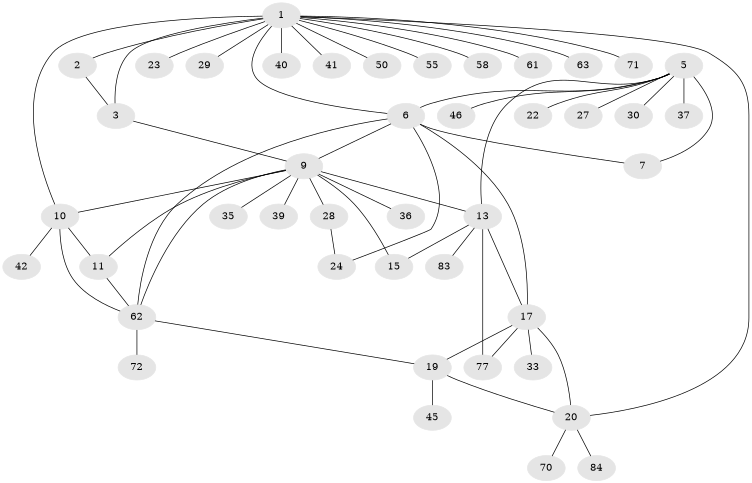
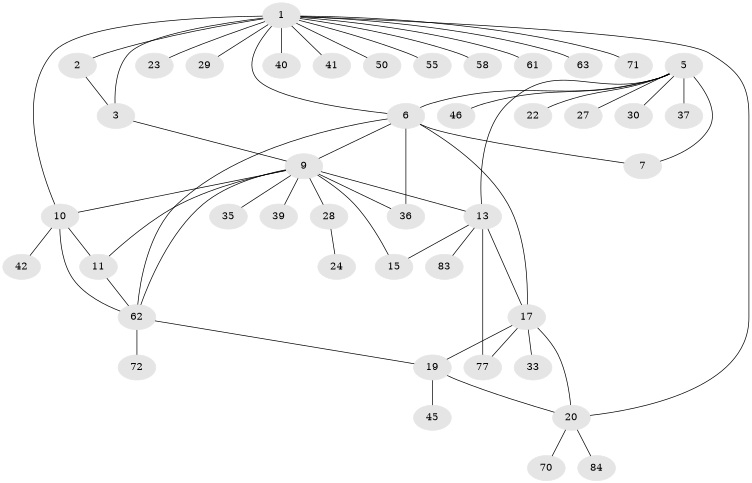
  graph {
    node [color=gray90 style=filled]
    1 [super="+4"]
    2 [super="+48"]
    3 [super="+38+26+32"]
    6 [super="+47+53"]
    10
    20
    23
    29
    40
    41
    50
    55
    58
    61
    63
    71
    9 [super="+66+78+28+16"]
    7 [super="+8"]
    n19 [label=62]
    17 [super="+18"]
    36 [super="+49+73+62+54"]
    11
    42
    70
    84
    13 [super="+59+79+14+25"]
    15
    n28 [label=28]
    35
    39
    5
    22 [super="+57+60"]
    27
    30
    37
    46
    77
    83
    19 [super="+82+74+86+31"]
    72 [super="+76"]
    33
    24
    45 [super="+64"]
    1 -- 2 [weight=2]
    1 -- 3 [weight=2]
    1 -- 6
    1 -- 10
    1 -- 20
    1 -- 23
    1 -- 29
    1 -- 40
    1 -- 41
    1 -- 50
    1 -- 55
    1 -- 58
    1 -- 61
    1 -- 63
    1 -- 71
    2 -- 3
    3 -- 9
    6 -- 9
    6 -- 7 [weight=2]
    6 -- n19
    6 -- 17
-   6 -- 24
+   6 -- 36
    10 -- n19
    10 -- 11
    10 -- 42
    20 -- 70
    20 -- 84
    9 -- 10
    9 -- n19
    9 -- 36
    9 -- 11
    9 -- 13 [weight=2]
    9 -- 15
    9 -- n28
    9 -- 35
    9 -- 39
    n19 -- 19
    n19 -- 72
    17 -- 20 [weight=2]
    17 -- 77
    17 -- 19 [weight=2]
    17 -- 33
    11 -- n19
    13 -- 17
    13 -- 15 [weight=2]
    13 -- 77
    13 -- 83
    n28 -- 24
    5 -- 6
    5 -- 7 [weight=2]
    5 -- 13
    5 -- 22
    5 -- 27
    5 -- 30
    5 -- 37
    5 -- 46
    19 -- 20
    19 -- 45
  }
